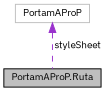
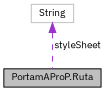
  digraph {
    fontname="IBM Plex Sans"
    node [fontname="IBM Plex Sans" fontsize=10 shape=record style=filled]
    n1 [color=black fillcolor=grey75 fontcolor=black height=0.2 label="PortamAProP.Ruta" width=0.4]
-   n2 [color=grey75 fillcolor=white height=0.2 label=PortamAProP width=0.4]
+   n2 [color=grey75 fillcolor=white height=0.2 label=String width=0.4]
    n2 -> n1 [color=darkorchid3 dir=back fontname="IBM Plex Sans" fontsize=10 label=" styleSheet" labelfontname=Helvetica labelfontsize=10 style=dashed]
  }
